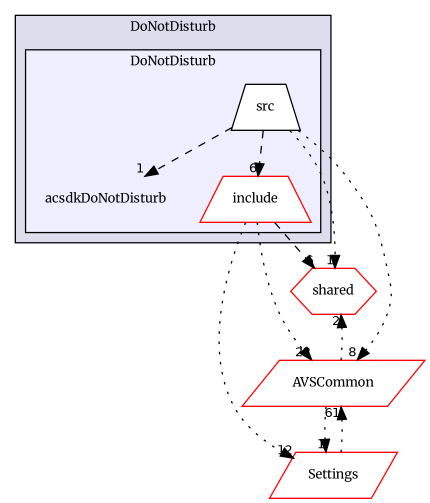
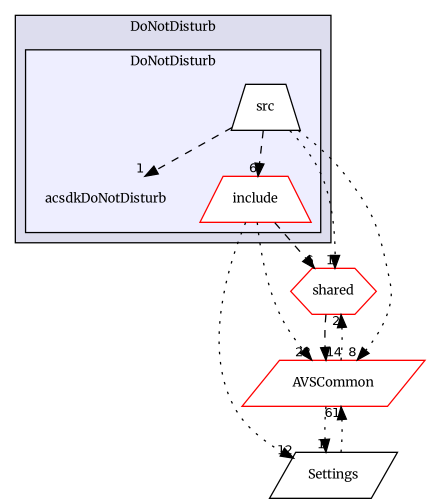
  digraph {
    compound=true
    fontname=Merriweather
    node [fontname=Merriweather fontsize=10 shape=trapezium color=red fillcolor=white style=filled]
    edge [fontname=Merriweather headlabel=1 labeldistance=1.5 labelfontname=Helvetica labelfontsize=10 style=dotted]
    n1 [label=acsdkDoNotDisturb shape=plaintext color="" fillcolor="" style=""]
    n2 [label=include]
    n3 [color=black label=src]
    n4 [label=shared shape=hexagon]
-   n5 [label=Settings shape=parallelogram]
+   n5 [color=black label=Settings shape=parallelogram]
    n6 [label=AVSCommon shape=parallelogram]
    subgraph cluster_1 {
      bgcolor="#ddddee"
      fontsize=10
      label=DoNotDisturb
      pencolor=black
      subgraph cluster_2 {
        bgcolor="#eeeeff"
        fontsize=10
        label=DoNotDisturb
        pencolor=black
        n1
        n2
        n3
      }
    }
    n2 -> n4 [headlabel=6 style=dashed]
    n2 -> n5 [headlabel=12]
    n2 -> n6 [headlabel=22]
    n3 -> n1 [style=dashed]
    n3 -> n2 [headlabel=6 style=dashed]
    n3 -> n4
    n3 -> n6 [headlabel=8]
+   n4 -> n6 [headlabel=14 style=dashed]
    n5 -> n6 [headlabel=61]
    n6 -> n4 [headlabel=2]
    n6 -> n5
  }
